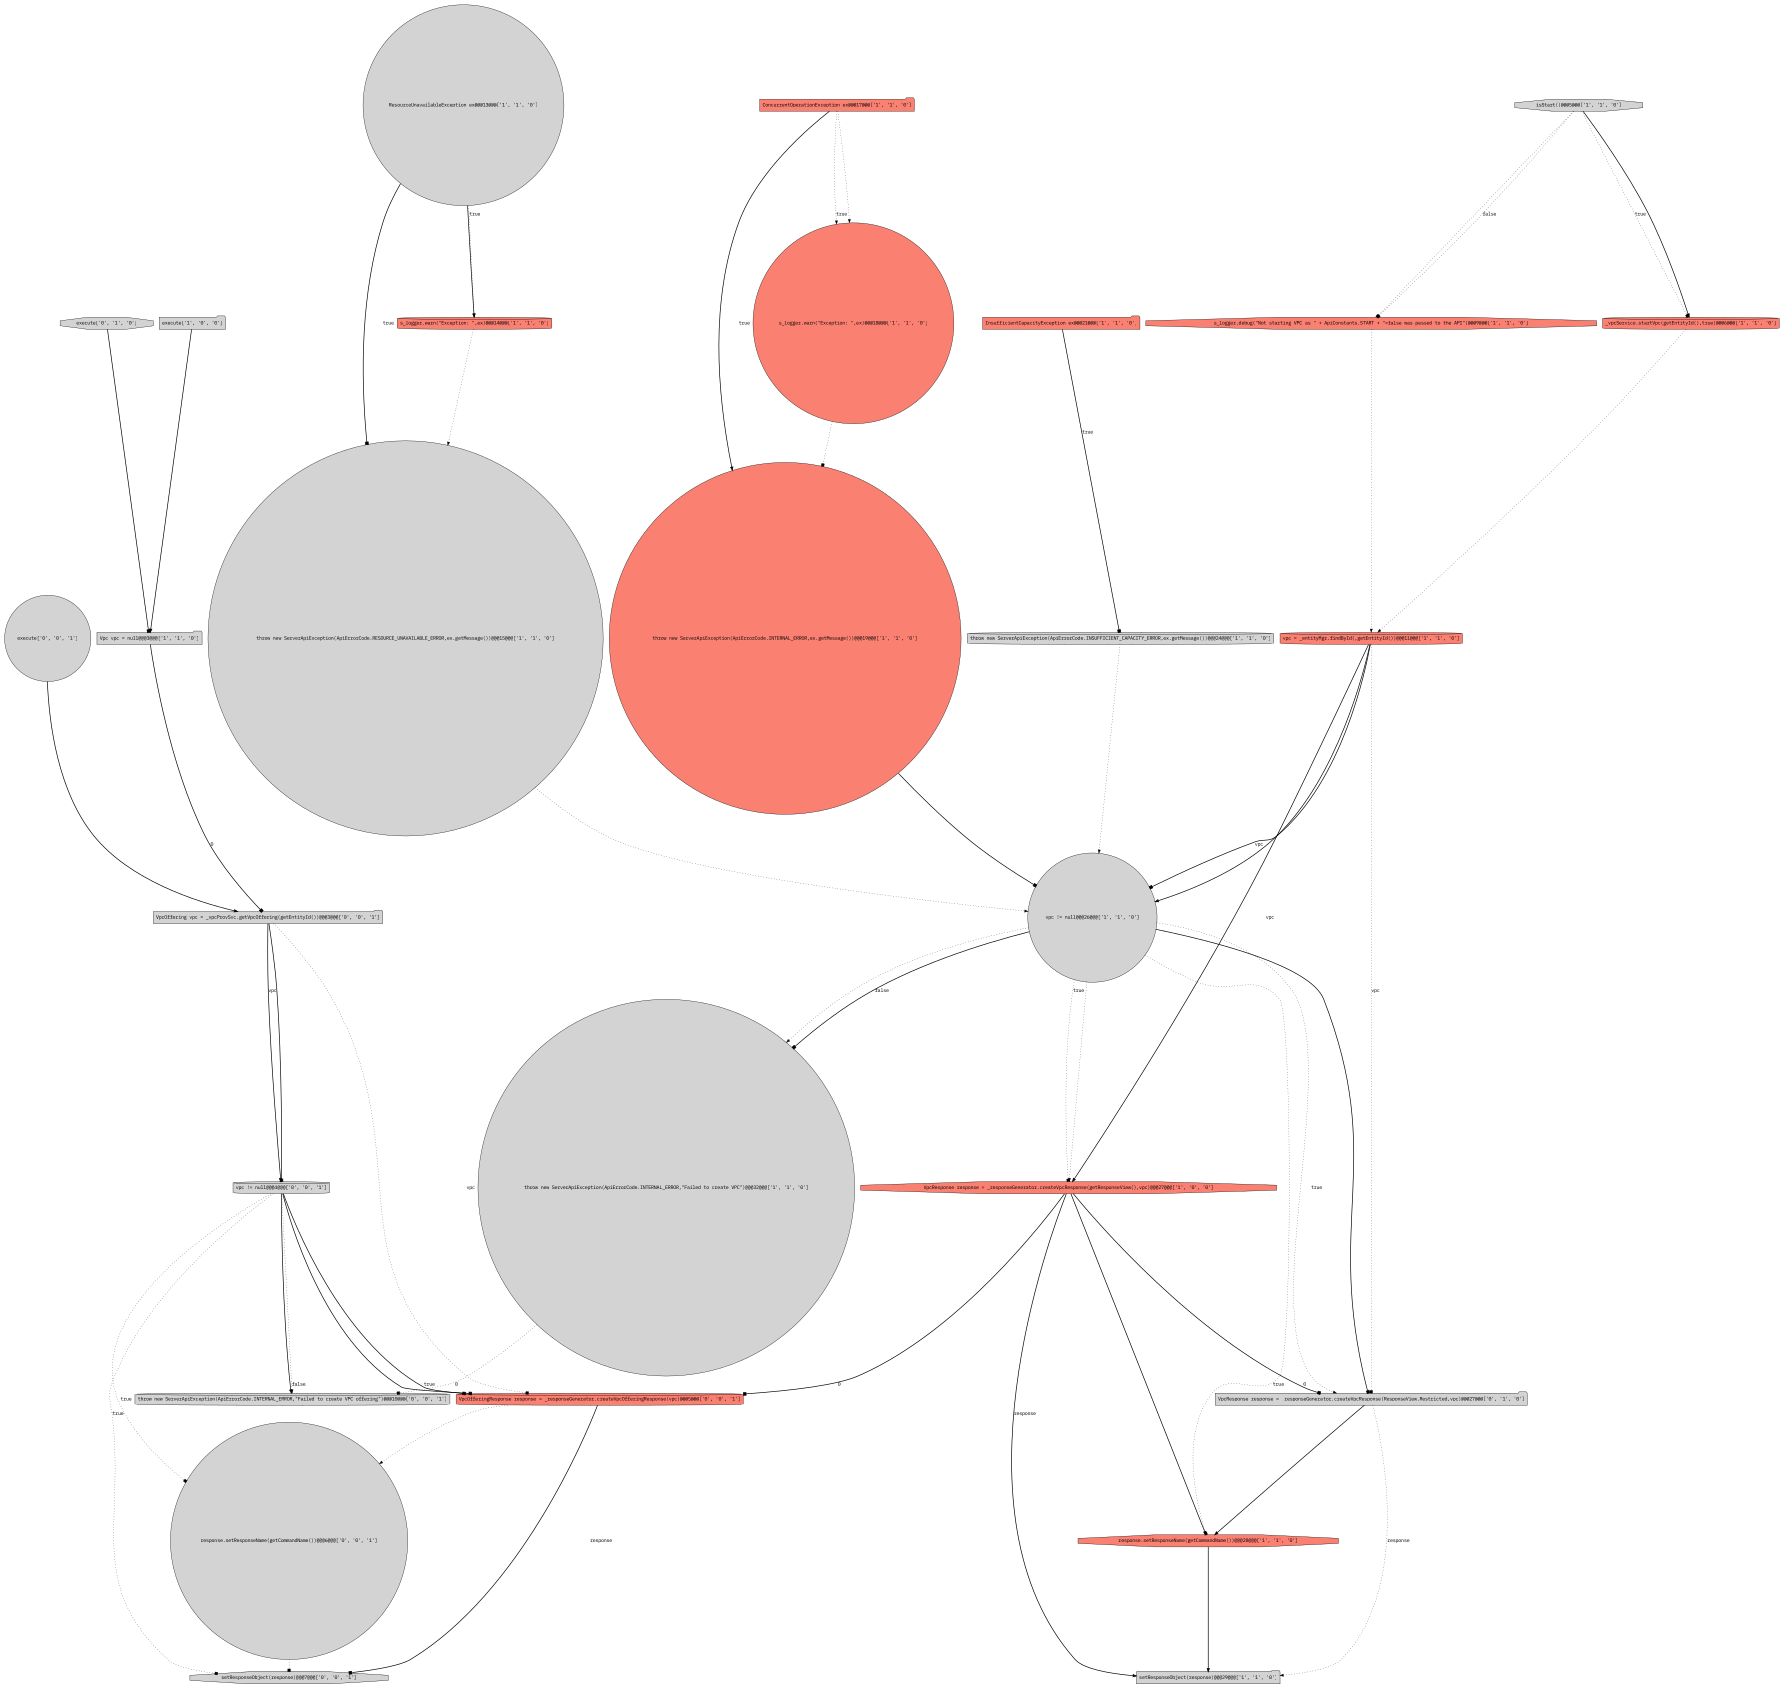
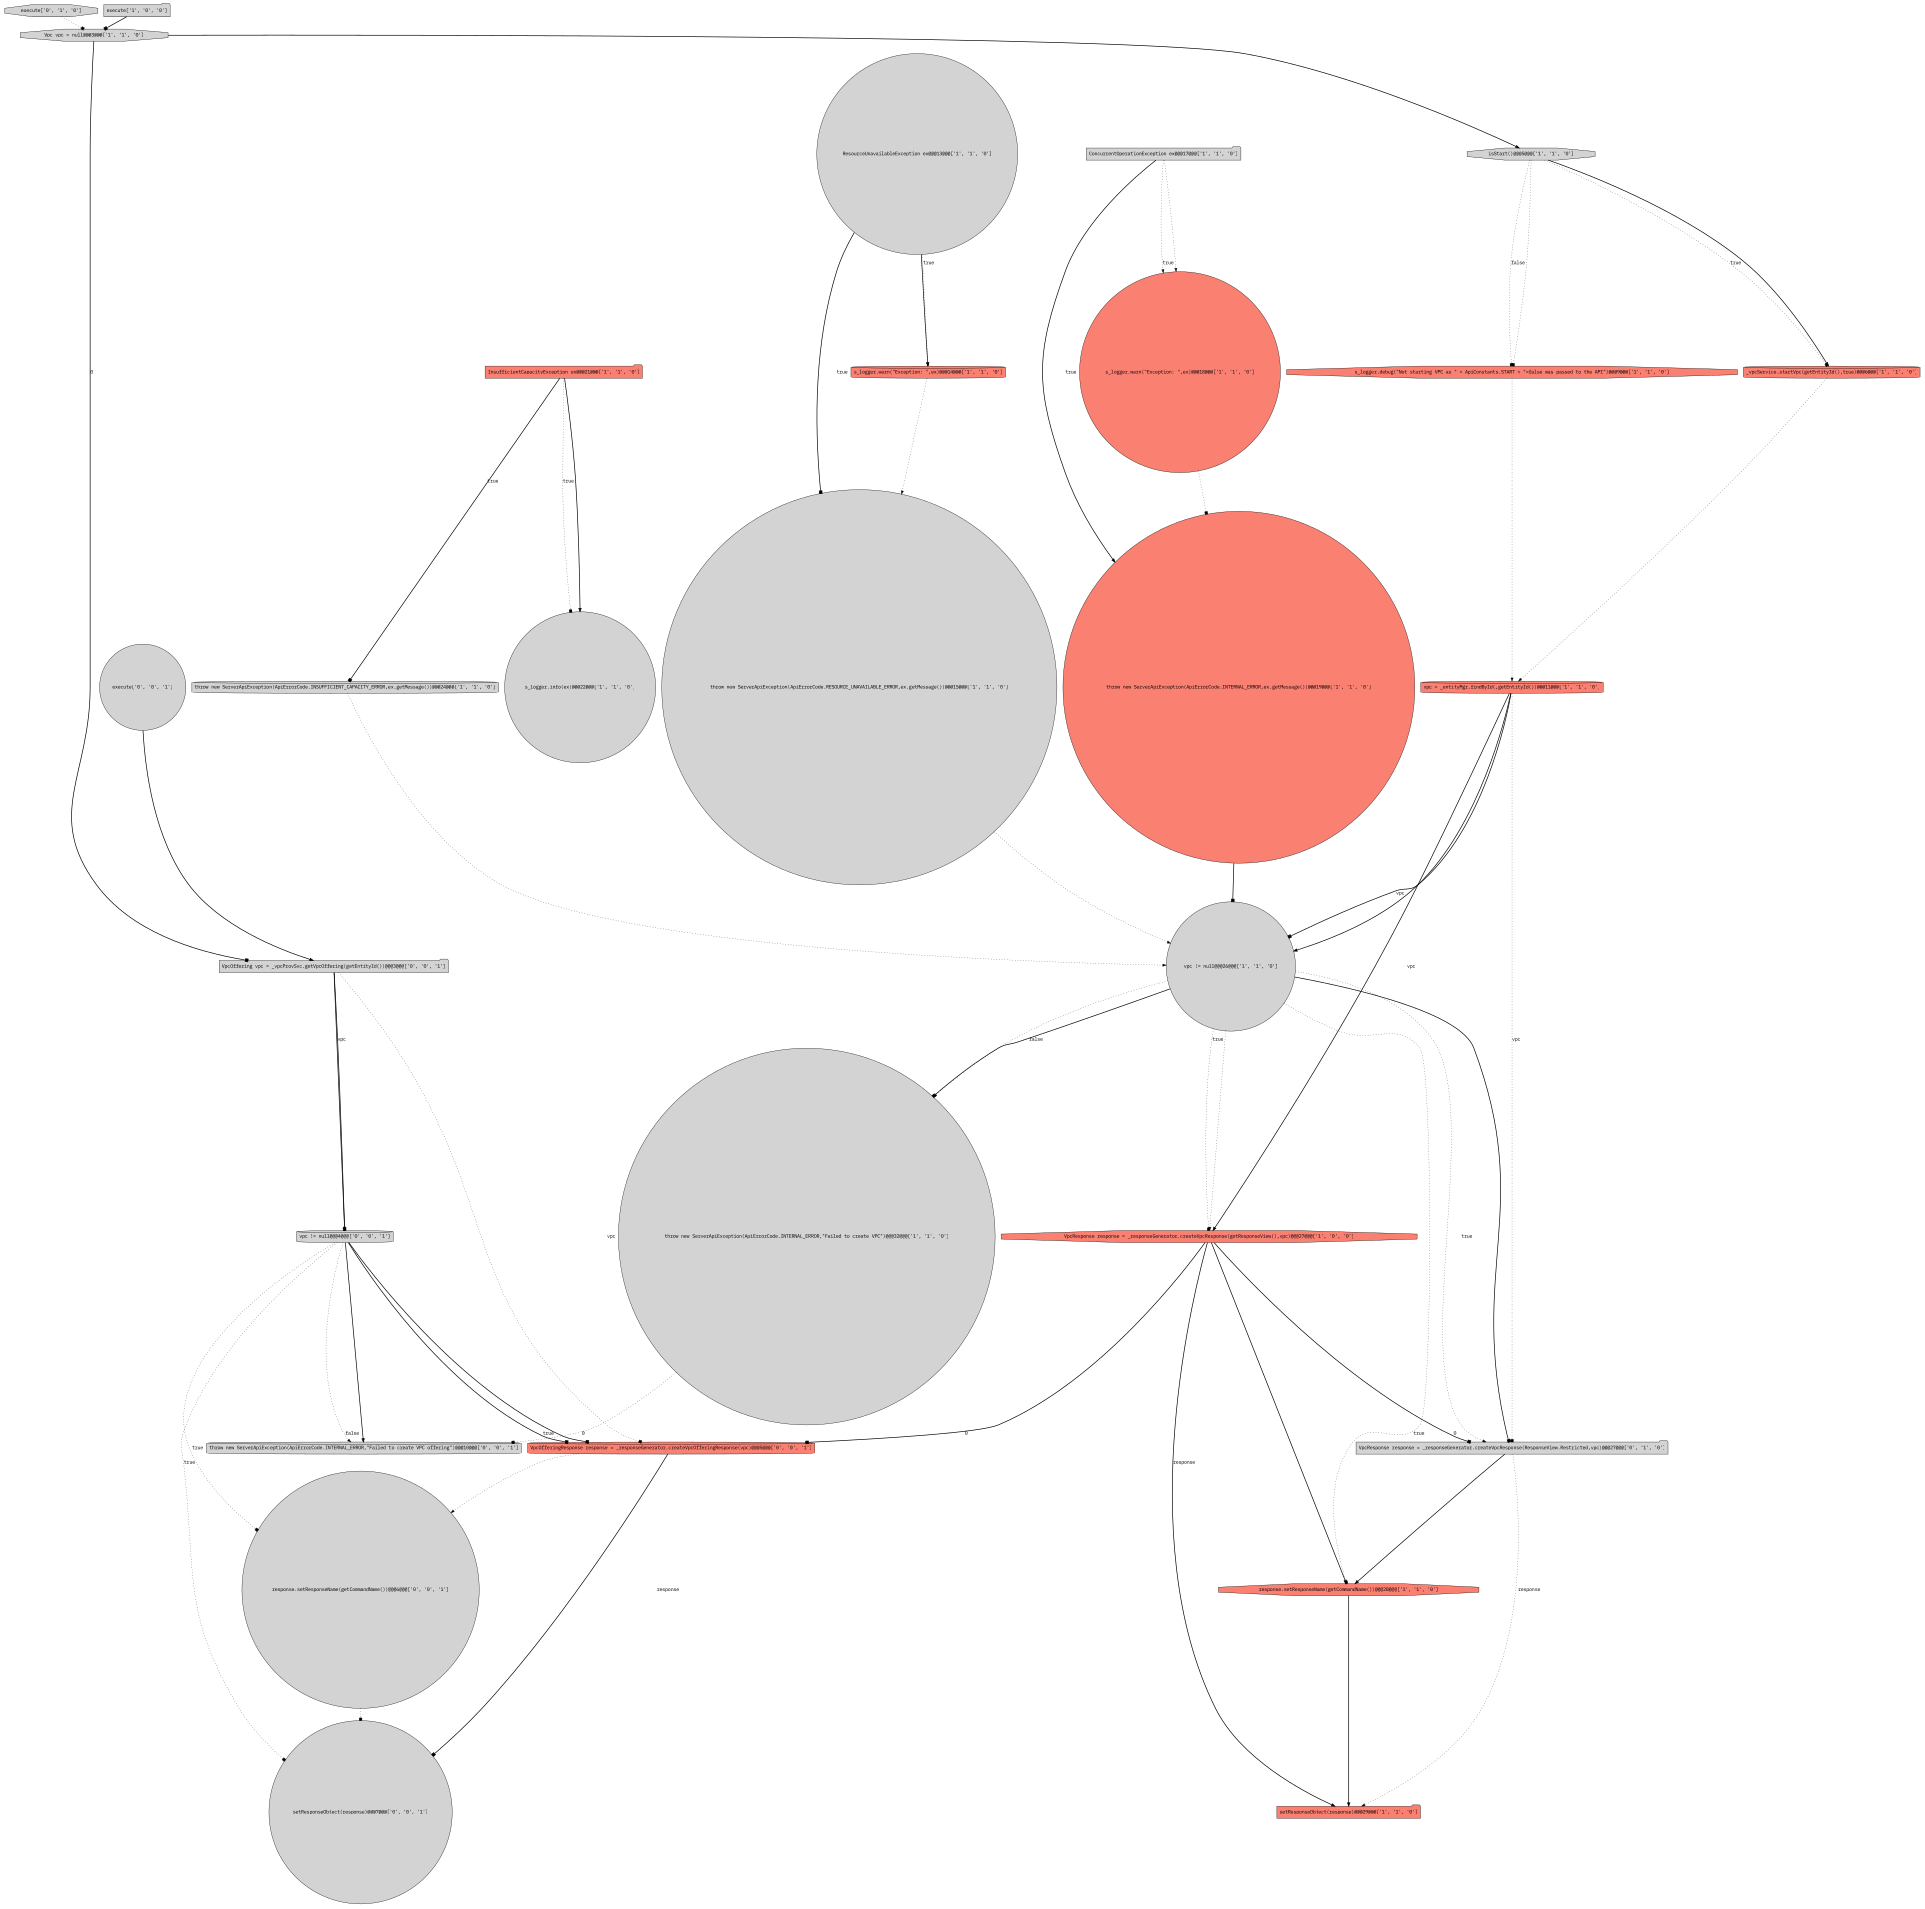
  digraph {
    fontname="IBM Plex Mono"
    node [fillcolor=lightgrey fontname="IBM Plex Mono" shape=circle style=filled]
    edge [arrowhead=normal fontname="IBM Plex Mono" style=bold]
    n1 [fillcolor=salmon label="InsufficientCapacityException ex@@@21@@@['1', '1', '0']" shape=folder]
+   n2 [label="s_logger.info(ex)@@@22@@@['1', '1', '0']"]
    n3 [label="throw new ServerApiException(ApiErrorCode.INSUFFICIENT_CAPACITY_ERROR,ex.getMessage())@@@24@@@['1', '1', '0']" shape=cylinder]
    n4 [label="vpc != null@@@26@@@['1', '1', '0']"]
    n5 [label="isStart()@@@5@@@['1', '1', '0']" shape=octagon]
    n6 [fillcolor=salmon label="s_logger.debug(\"Not starting VPC as \" + ApiConstants.START + \"=false was passed to the API\")@@@9@@@['1', '1', '0']" shape=octagon]
    n7 [fillcolor=salmon label="_vpcService.startVpc(getEntityId(),true)@@@6@@@['1', '1', '0']" shape=cylinder]
    n8 [fillcolor=salmon label="vpc = _entityMgr.findById(,getEntityId())@@@11@@@['1', '1', '0']" shape=cylinder]
    n9 [label="response.setResponseName(getCommandName())@@@6@@@['0', '0', '1']"]
-   n10 [label="setResponseObject(response)@@@7@@@['0', '0', '1']" shape=octagon]
+   n10 [label="setResponseObject(response)@@@7@@@['0', '0', '1']"]
    n11 [label="throw new ServerApiException(ApiErrorCode.INTERNAL_ERROR,\"Failed to create VPC\")@@@32@@@['1', '1', '0']"]
    n12 [label="throw new ServerApiException(ApiErrorCode.INTERNAL_ERROR,\"Failed to create VPC offering\")@@@10@@@['0', '0', '1']" shape=cylinder]
    n13 [label="VpcResponse response = _responseGenerator.createVpcResponse(ResponseView.Restricted,vpc)@@@27@@@['0', '1', '0']" shape=folder]
    n14 [fillcolor=salmon label="response.setResponseName(getCommandName())@@@28@@@['1', '1', '0']" shape=octagon]
-   n15 [label="setResponseObject(response)@@@29@@@['1', '1', '0']" shape=folder]
+   n15 [fillcolor=salmon label="setResponseObject(response)@@@29@@@['1', '1', '0']" shape=folder]
    n16 [label="execute['0', '0', '1']"]
    n17 [label="VpcOffering vpc = _vpcProvSvc.getVpcOffering(getEntityId())@@@3@@@['0', '0', '1']" shape=folder]
    n18 [fillcolor=salmon label="VpcOfferingResponse response = _responseGenerator.createVpcOfferingResponse(vpc)@@@5@@@['0', '0', '1']" shape=cylinder]
    n19 [label="vpc != null@@@4@@@['0', '0', '1']" shape=cylinder]
    n20 [fillcolor=salmon label="s_logger.warn(\"Exception: \",ex)@@@14@@@['1', '1', '0']" shape=cylinder]
    n21 [label="throw new ServerApiException(ApiErrorCode.RESOURCE_UNAVAILABLE_ERROR,ex.getMessage())@@@15@@@['1', '1', '0']"]
-   n22 [fillcolor=salmon label="ConcurrentOperationException ex@@@17@@@['1', '1', '0']" shape=folder]
+   n22 [label="ConcurrentOperationException ex@@@17@@@['1', '1', '0']" shape=folder]
    n23 [fillcolor=salmon label="s_logger.warn(\"Exception: \",ex)@@@18@@@['1', '1', '0']"]
    n24 [fillcolor=salmon label="throw new ServerApiException(ApiErrorCode.INTERNAL_ERROR,ex.getMessage())@@@19@@@['1', '1', '0']"]
    n25 [fillcolor=salmon label="VpcResponse response = _responseGenerator.createVpcResponse(getResponseView(),vpc)@@@27@@@['1', '0', '0']" shape=octagon]
    n26 [label="ResourceUnavailableException ex@@@13@@@['1', '1', '0']"]
-   n27 [label="Vpc vpc = null@@@3@@@['1', '1', '0']" shape=folder]
+   n27 [label="Vpc vpc = null@@@3@@@['1', '1', '0']" shape=octagon]
    n28 [label="execute['0', '1', '0']" shape=octagon]
    n29 [label="execute['1', '0', '0']" shape=folder]
+   n1 -> n2
+   n1 -> n2 [arrowhead=box label=true style=dotted]
    n1 -> n3 [arrowhead=box label=true]
    n3 -> n4 [style=dotted]
    n4 -> n11 [style=dotted]
    n4 -> n11 [arrowhead=box label=false]
    n4 -> n13 [arrowhead=box]
    n4 -> n13 [label=true style=dotted]
    n4 -> n14 [arrowhead=box label=true style=dotted]
    n4 -> n25 [style=dotted]
    n4 -> n25 [arrowhead=box label=true style=dotted]
    n5 -> n6 [arrowhead=box style=dotted]
    n5 -> n6 [arrowhead=box label=false style=dotted]
    n5 -> n7 [arrowhead=box label=true style=dotted]
    n5 -> n7
    n6 -> n8 [style=dotted]
    n7 -> n8 [style=dotted]
    n8 -> n4
    n8 -> n4 [arrowhead=box label=vpc]
    n8 -> n13 [arrowhead=box label=vpc style=dotted]
    n8 -> n25 [label=vpc]
    n9 -> n10 [arrowhead=box style=dotted]
    n11 -> n12 [arrowhead=box label=0 style=dotted]
    n13 -> n14
    n13 -> n15 [label=response style=dotted]
    n14 -> n15
    n16 -> n17
    n17 -> n18 [arrowhead=box label=vpc style=dotted]
    n17 -> n19 [label=vpc]
    n17 -> n19 [arrowhead=box]
    n18 -> n9 [style=dotted]
    n18 -> n10 [arrowhead=box label=response]
    n19 -> n9 [arrowhead=box label=true style=dotted]
    n19 -> n10 [arrowhead=box label=true style=dotted]
    n19 -> n12 [label=false style=dotted]
    n19 -> n12
    n19 -> n18 [arrowhead=box]
    n19 -> n18 [arrowhead=box label=true]
    n20 -> n21 [style=dotted]
    n21 -> n4 [style=dotted]
    n22 -> n23 [style=dotted]
    n22 -> n23 [label=true style=dotted]
    n22 -> n24 [label=true]
    n23 -> n24 [arrowhead=box style=dotted]
    n24 -> n4 [arrowhead=box]
    n25 -> n13 [arrowhead=box label=0]
    n25 -> n14
    n25 -> n15 [label=response]
    n25 -> n18 [arrowhead=box label=0]
    n26 -> n20 [label=true style=dotted]
    n26 -> n20
    n26 -> n21 [arrowhead=box label=true]
+   n27 -> n5
    n27 -> n17 [arrowhead=box label=0]
-   n28 -> n27 [arrowhead=box]
-   n29 -> n27
+   n28 -> n27 [arrowhead=box style=dotted]
+   n29 -> n27 [arrowhead=box]
  }
